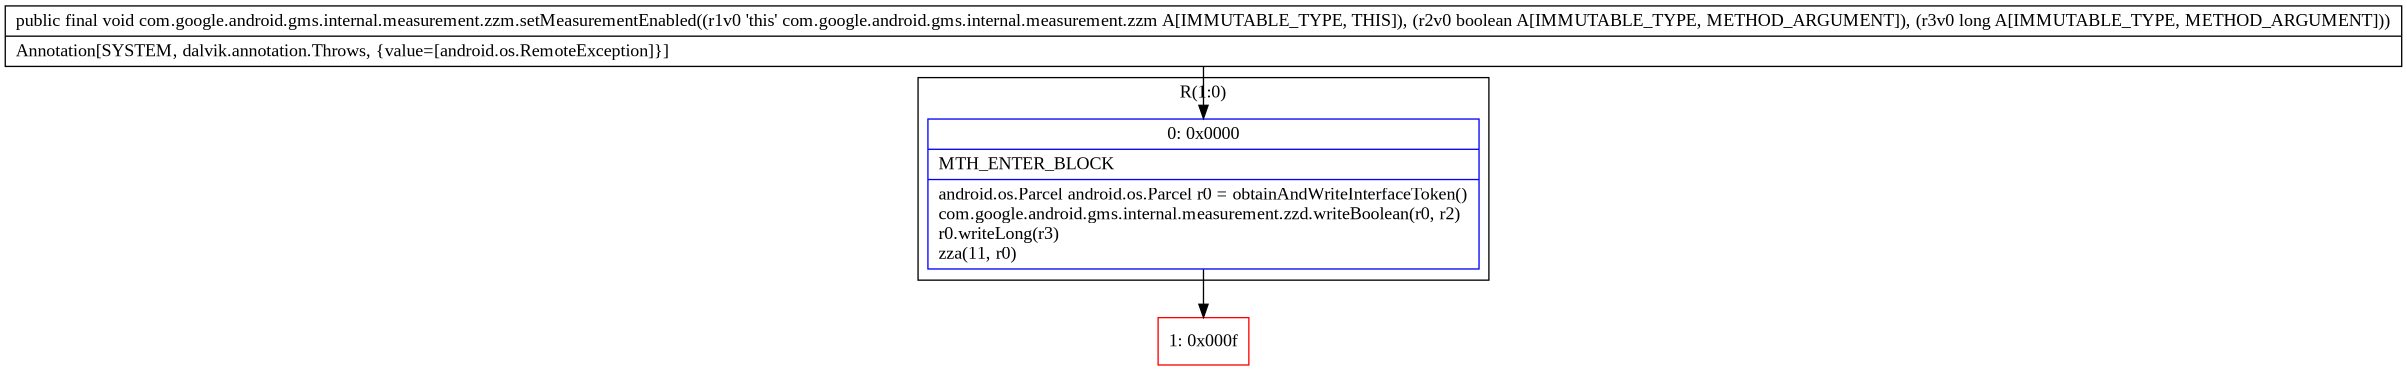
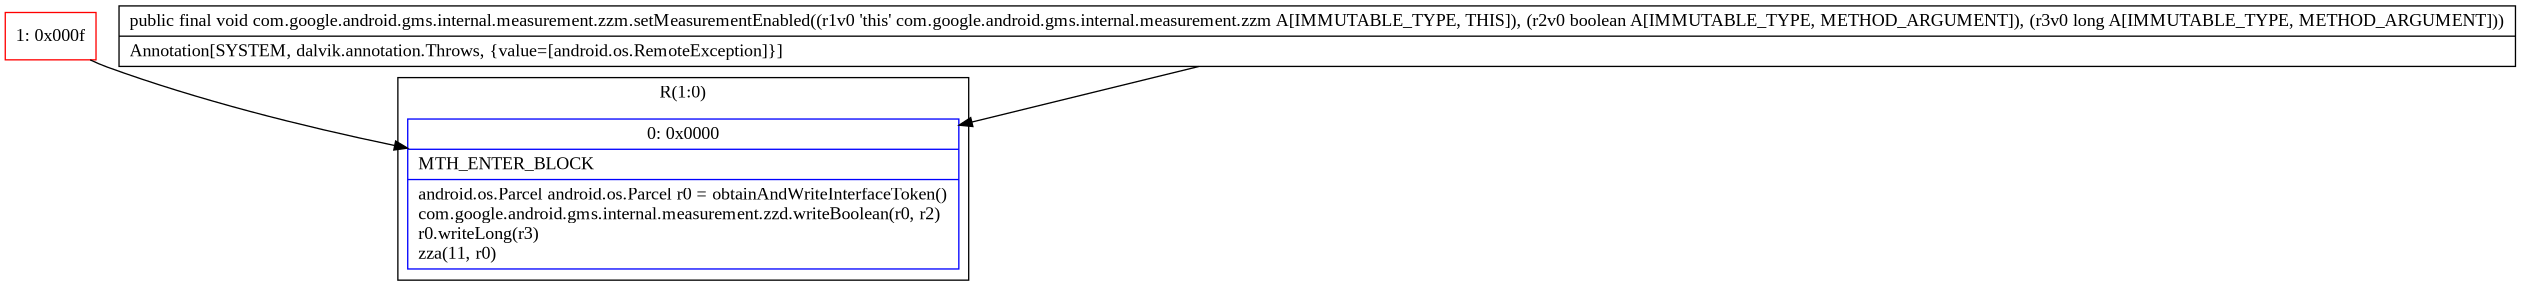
  digraph {
    fontname="Liberation Serif"
    node [shape=record fontname="Liberation Serif"]
    edge [fontname="Liberation Serif"]
    n1 [color=blue label="{0\:\ 0x0000|MTH_ENTER_BLOCK\l|android.os.Parcel android.os.Parcel r0 = obtainAndWriteInterfaceToken()\lcom.google.android.gms.internal.measurement.zzd.writeBoolean(r0, r2)\lr0.writeLong(r3)\lzza(11, r0)\l}"]
    n2 [color=red label="{1\:\ 0x000f}"]
    n3 [label="{public final void com.google.android.gms.internal.measurement.zzm.setMeasurementEnabled((r1v0 'this' com.google.android.gms.internal.measurement.zzm A[IMMUTABLE_TYPE, THIS]), (r2v0 boolean A[IMMUTABLE_TYPE, METHOD_ARGUMENT]), (r3v0 long A[IMMUTABLE_TYPE, METHOD_ARGUMENT]))  | Annotation[SYSTEM, dalvik.annotation.Throws, \{value=[android.os.RemoteException]\}]\l}"]
    subgraph cluster_1 {
      label="R(1:0)"
      n1
    }
-   n1 -> n2
+   n2 -> n1
    n3 -> n1
  }
